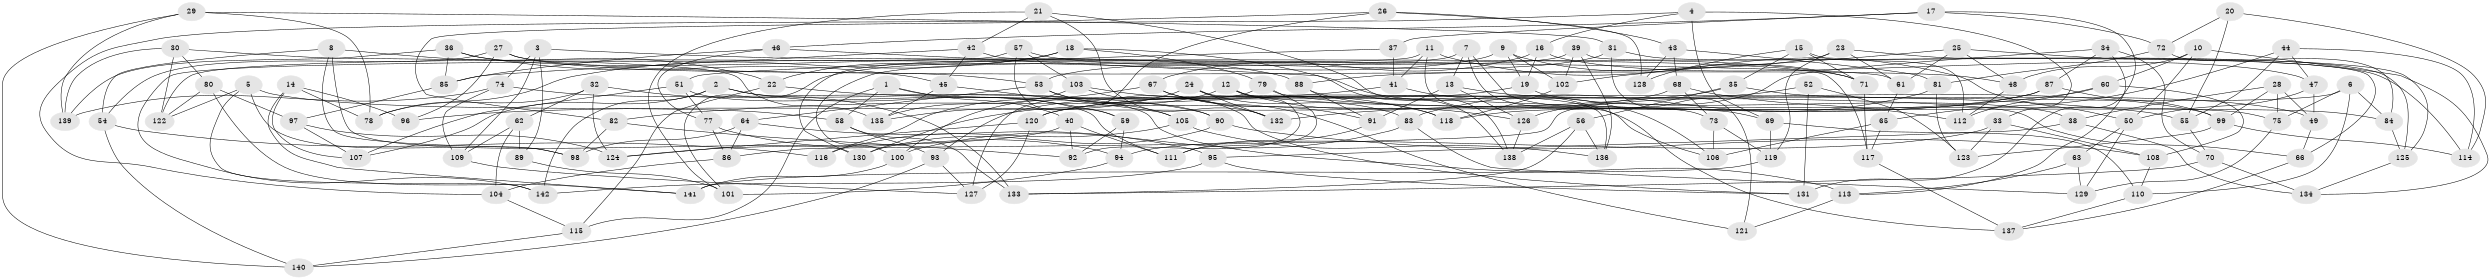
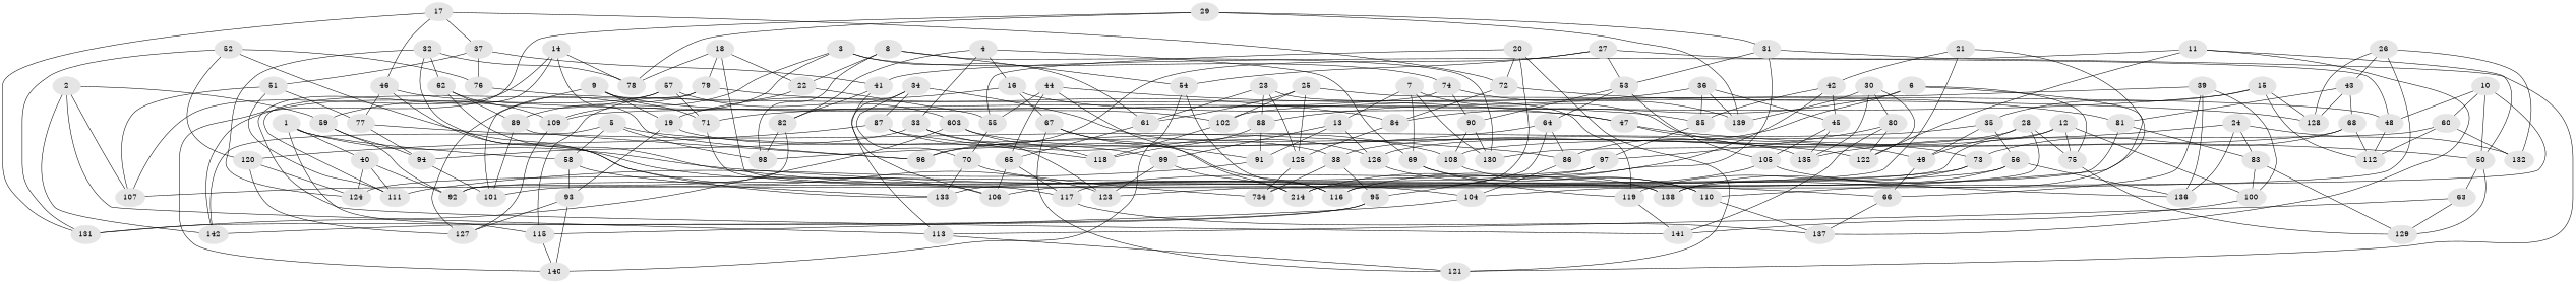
  graph {
    node [color=gray90 style=filled]
    1
    40
    58
    66
    115
    92
    124
    111
    93
    133
    137
    140
    2
    59
    107
    113
    142
    94
    121
    3
    61
    74
    89
    109
    65
    139
    90
    101
    96
    127
    4
    16
    33
    69
    82
    19
    47
    67
    108
    123
    110
    119
    98
    5
    122
    6
    75
    84
    86
    129
    125
    104
    7
    13
    73
    130
    126
    91
    99
    106
    8
    22
    54
    55
    116
    9
    71
    102
    38
    117
    118
    10
    48
    50
    60
-   134
+   134 [label=734]
    112
    63
    132
    11
    41
    12
    100
    141
    138
-   114
+   114 [label=214]
    14
    78
    15
    35
    128
    49
    56
    17
    37
    46
    72
    131
+   76
    51
    85
    77
    81
    18
    79
    95
    20
    70
    21
    42
    45
    23
    88
    24
    83
    135
    136
    25
    26
    43
    68
    27
    53
    28
    29
    31
    30
    80
    97
    105
    64
    32
    62
    34
    87
    120
    36
    39
    44
    52
    57
-   103
+   103 [label=603]
    1 -- 40
    1 -- 58
    1 -- 66
    1 -- 115
    40 -- 92
    40 -- 124
    40 -- 111
    58 -- 93
    58 -- 133
    66 -- 137
    115 -- 140
    93 -- 140
    93 -- 127
    2 -- 59
    2 -- 107
    2 -- 113
    2 -- 142
    59 -- 92
    59 -- 94
    113 -- 121
    94 -- 101
    3 -- 61
    3 -- 74
    3 -- 89
    3 -- 109
    61 -- 65
    74 -- 109
    74 -- 139
    74 -- 90
    89 -- 101
+   89 -- 96
    109 -- 127
    65 -- 106
    65 -- 117
    90 -- 108
    90 -- 130
    4 -- 16
    4 -- 33
    4 -- 69
    4 -- 82
    16 -- 19
    16 -- 47
    16 -- 67
    33 -- 94
    33 -- 108
    33 -- 123
    69 -- 110
    69 -- 119
    82 -- 92
    82 -- 98
    19 -- 93
    19 -- 38
    47 -- 50
    47 -- 49
    67 -- 121
    67 -- 91
    67 -- 116
    108 -- 110
    110 -- 137
    119 -- 141
    5 -- 58
    5 -- 142
    5 -- 98
    5 -- 122
    6 -- 110
    6 -- 75
    6 -- 84
    6 -- 86
    75 -- 129
    84 -- 125
    86 -- 104
    125 -- 134
    104 -- 115
    7 -- 69
    7 -- 13
    7 -- 73
    7 -- 130
    13 -- 126
    13 -- 91
    13 -- 99
    73 -- 119
    73 -- 106
    126 -- 138
    91 -- 111
    99 -- 123
    99 -- 114
    8 -- 98
    8 -- 130
    8 -- 22
    8 -- 54
    22 -- 115
    22 -- 55
    54 -- 140
    54 -- 116
    55 -- 70
    9 -- 101
    9 -- 19
    9 -- 71
    9 -- 102
    71 -- 117
    102 -- 118
    38 -- 134
    38 -- 95
    117 -- 137
    10 -- 48
    10 -- 50
    10 -- 60
    10 -- 134
    48 -- 112
    50 -- 129
    50 -- 63
    60 -- 108
    60 -- 112
    60 -- 132
    63 -- 113
    63 -- 129
    11 -- 137
    11 -- 122
    11 -- 50
    11 -- 41
    41 -- 82
    41 -- 106
    12 -- 92
    12 -- 75
    12 -- 126
    12 -- 100
    100 -- 141
    14 -- 107
    14 -- 96
    14 -- 141
    14 -- 78
    15 -- 71
    15 -- 112
    15 -- 35
    15 -- 128
    35 -- 96
    35 -- 49
    35 -- 56
    49 -- 66
    56 -- 133
    56 -- 138
    56 -- 136
    17 -- 37
    17 -- 46
    17 -- 72
    17 -- 131
    37 -- 41
+   37 -- 76
    37 -- 51
    46 -- 106
    46 -- 85
    46 -- 77
    72 -- 84
    72 -- 81
+   76 -- 128
    51 -- 111
    51 -- 107
    51 -- 77
    85 -- 97
    77 -- 94
    77 -- 86
    81 -- 123
    81 -- 83
    18 -- 22
    18 -- 138
    18 -- 78
    18 -- 79
    79 -- 111
    79 -- 127
    79 -- 84
    95 -- 142
    95 -- 131
+   20 -- 121
    20 -- 55
    20 -- 114
    20 -- 72
    70 -- 133
    70 -- 134
    21 -- 101
-   21 -- 132
    21 -- 138
    21 -- 42
    42 -- 117
    42 -- 85
    42 -- 45
    45 -- 135
    45 -- 105
    23 -- 61
    23 -- 119
    23 -- 125
    23 -- 88
    88 -- 91
    88 -- 118
    24 -- 132
    24 -- 83
    24 -- 135
    24 -- 136
    83 -- 129
    83 -- 100
    25 -- 61
    25 -- 125
    25 -- 102
    25 -- 48
    26 -- 104
    26 -- 132
    26 -- 128
    26 -- 43
    43 -- 128
    43 -- 81
    43 -- 68
    68 -- 73
    68 -- 130
    68 -- 112
    27 -- 96
    27 -- 54
    27 -- 48
    27 -- 53
    53 -- 90
    53 -- 105
    53 -- 64
    28 -- 75
-   28 -- 99
+   28 -- 116
    28 -- 38
    28 -- 49
    29 -- 140
    29 -- 139
    29 -- 78
    29 -- 31
    31 -- 121
    31 -- 114
    31 -- 53
    30 -- 139
    30 -- 122
    30 -- 135
    30 -- 80
    80 -- 122
    80 -- 141
    80 -- 97
    97 -- 124
    97 -- 107
    105 -- 116
    105 -- 136
    64 -- 98
    64 -- 86
    64 -- 95
    32 -- 124
    32 -- 133
    32 -- 78
    32 -- 62
    62 -- 89
    62 -- 109
    62 -- 104
    34 -- 113
    34 -- 126
    34 -- 70
    34 -- 87
    87 -- 99
    87 -- 118
    87 -- 120
    120 -- 124
    120 -- 127
    36 -- 139
    36 -- 85
    36 -- 45
    36 -- 88
    39 -- 66
    39 -- 102
    39 -- 100
    39 -- 136
    44 -- 65
    44 -- 47
    44 -- 55
    44 -- 114
    52 -- 123
    52 -- 131
+   52 -- 76
    52 -- 120
    57 -- 59
    57 -- 142
    57 -- 71
    57 -- 103
    103 -- 118
    103 -- 131
    103 -- 135
  }
